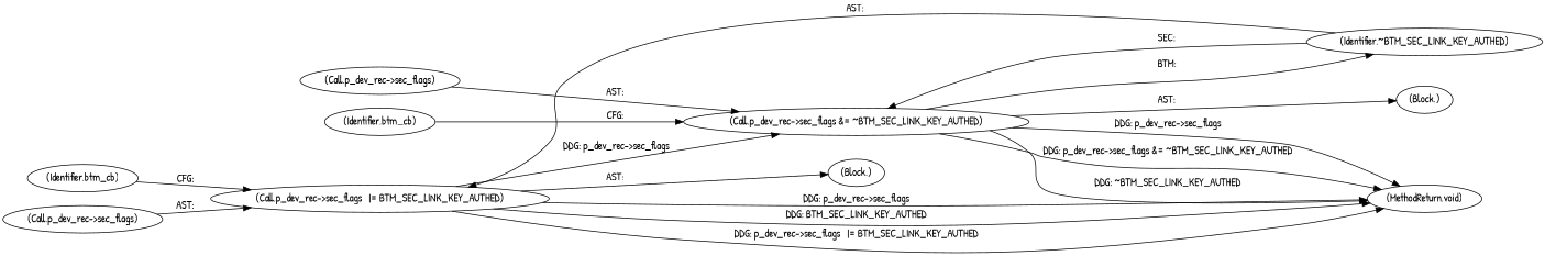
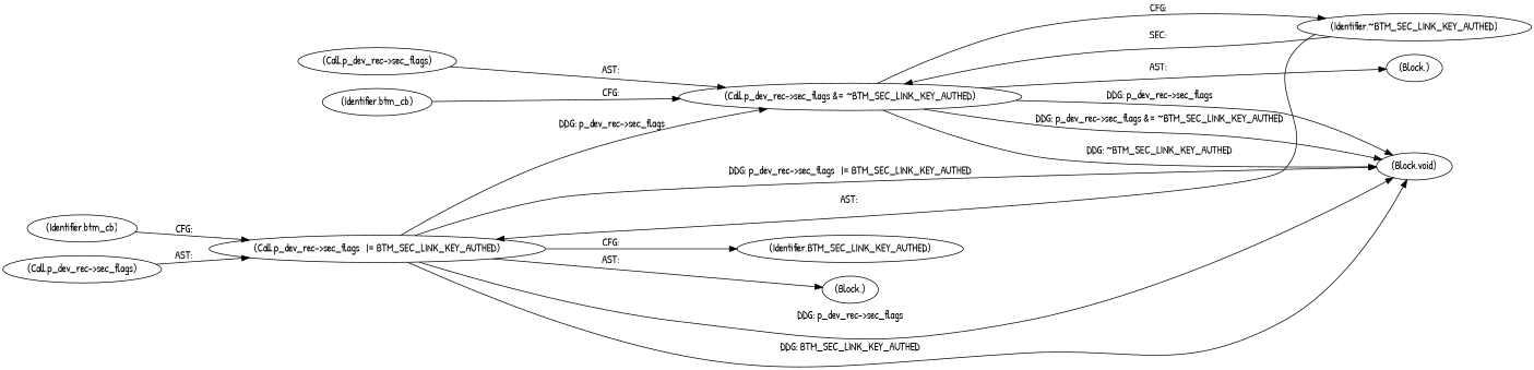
  digraph {
    fontname="Patrick Hand"
    rankdir=LR
    node [fontname="Patrick Hand"]
    edge [fontname="Patrick Hand"]
    n1 [label="(Call,p_dev_rec->sec_flags   |= BTM_SEC_LINK_KEY_AUTHED)"]
    n2 [label="(Call,p_dev_rec->sec_flags &= ~BTM_SEC_LINK_KEY_AUTHED)"]
+   n3 [label="(Identifier,BTM_SEC_LINK_KEY_AUTHED)"]
    n4 [label="(Block,)"]
-   n5 [label="(MethodReturn,void)"]
+   n5 [label="(Block,void)"]
    n6 [label="(Identifier,~BTM_SEC_LINK_KEY_AUTHED)"]
    n7 [label="(Block,)"]
    n8 [label="(Call,p_dev_rec->sec_flags)"]
    n9 [label="(Identifier,btm_cb)"]
    n10 [label="(Identifier,btm_cb)"]
    n11 [label="(Call,p_dev_rec->sec_flags)"]
    n1 -> n2 [label="DDG: p_dev_rec->sec_flags"]
+   n1 -> n3 [label="CFG: "]
    n1 -> n4 [label="AST: "]
    n1 -> n5 [label="DDG: p_dev_rec->sec_flags"]
    n1 -> n5 [label="DDG: BTM_SEC_LINK_KEY_AUTHED"]
    n1 -> n5 [label="DDG: p_dev_rec->sec_flags   |= BTM_SEC_LINK_KEY_AUTHED"]
    n2 -> n5 [label="DDG: p_dev_rec->sec_flags &= ~BTM_SEC_LINK_KEY_AUTHED"]
    n2 -> n5 [label="DDG: ~BTM_SEC_LINK_KEY_AUTHED"]
    n2 -> n5 [label="DDG: p_dev_rec->sec_flags"]
-   n2 -> n6 [label="BTM: "]
+   n2 -> n6 [label="CFG: "]
    n2 -> n7 [label="AST: "]
    n6 -> n1 [label="AST: "]
    n6 -> n2 [label="SEC: "]
    n8 -> n2 [label="AST: "]
    n9 -> n2 [label="CFG: "]
    n10 -> n1 [label="CFG: "]
    n11 -> n1 [label="AST: "]
  }
